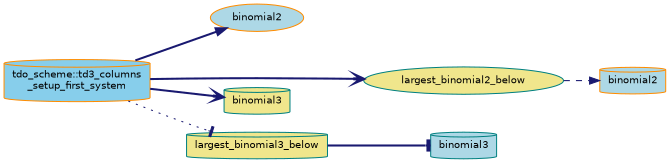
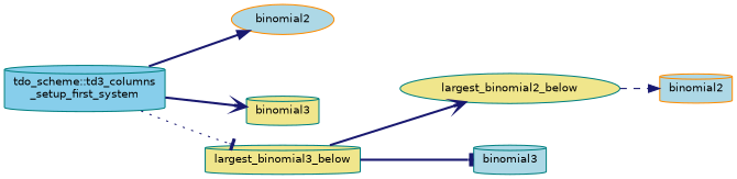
  digraph {
    rankdir=LR
    node [color=teal fillcolor=lightblue fontname=Helvetica fontsize=10 shape=cylinder style=filled]
    edge [arrowhead=normal color=midnightblue fontname=Helvetica fontsize=10 labelfontname=Helvetica labelfontsize=10 style=bold]
-   n1 [color=darkorange fillcolor=skyblue fontcolor=black height=0.2 label="tdo_scheme::td3_columns\l_setup_first_system" width=0.4]
+   n1 [fillcolor=skyblue fontcolor=black height=0.2 label="tdo_scheme::td3_columns\l_setup_first_system" width=0.4]
    n2 [color=darkorange height=0.2 label=binomial2 shape=ellipse width=0.4]
    n3 [fillcolor=khaki height=0.2 label=largest_binomial2_below shape=ellipse width=0.4]
    n4 [fillcolor=khaki height=0.2 label=binomial3 width=0.4]
    n5 [fillcolor=khaki height=0.2 label=largest_binomial3_below width=0.4]
    n6 [color=darkorange height=0.2 label=binomial2 width=0.4]
    n7 [height=0.2 label=binomial3 width=0.4]
    n1 -> n2
-   n1 -> n3 [arrowhead=vee]
+   n5 -> n3 [arrowhead=vee]
    n1 -> n4 [arrowhead=vee]
    n1 -> n5 [arrowhead=tee style=dotted]
    n3 -> n6 [style=dashed]
    n5 -> n7 [arrowhead=tee]
  }
